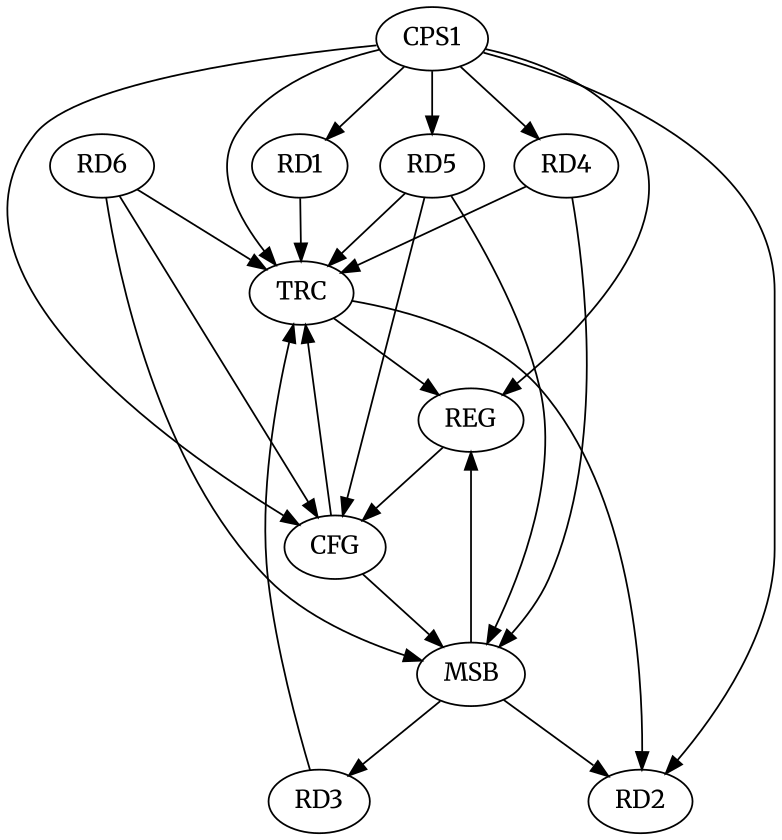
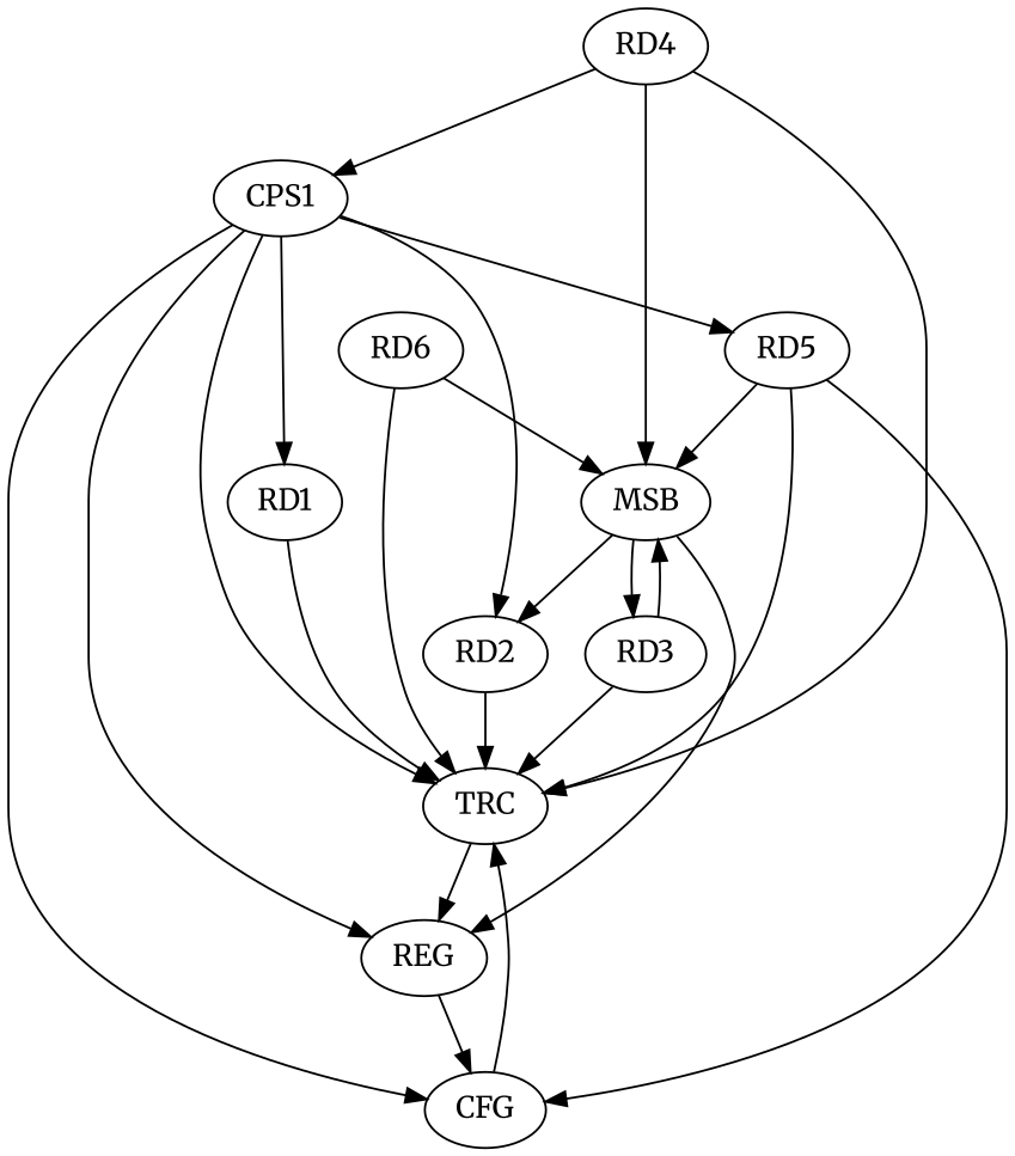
  strict digraph {
    fontname=Merriweather
    node [fontname=Merriweather]
    edge [fontname=Merriweather]
    n1 [label=RD1]
    n2 [label=TRC]
    n3 [label=REG]
    n4 [label=CFG]
    n5 [label=RD2]
    n6 [label=MSB]
    n7 [label=RD3]
    n8 [label=RD4]
    n9 [label=RD5]
    n10 [label=RD6]
    n11 [label=CPS1]
    n1 -> n2
    n2 -> n3
    n3 -> n4
    n4 -> n2
-   n2 -> n5
+   n5 -> n2
    n6 -> n3
    n6 -> n5
    n6 -> n7
    n7 -> n2
-   n4 -> n6
+   n7 -> n6
    n8 -> n2
    n8 -> n6
    n9 -> n2
    n9 -> n4
    n9 -> n6
    n10 -> n2
-   n10 -> n4
    n10 -> n6
    n11 -> n1
    n11 -> n2
    n11 -> n3
    n11 -> n4
    n11 -> n5
-   n11 -> n8
+   n8 -> n11
    n11 -> n9
  }
